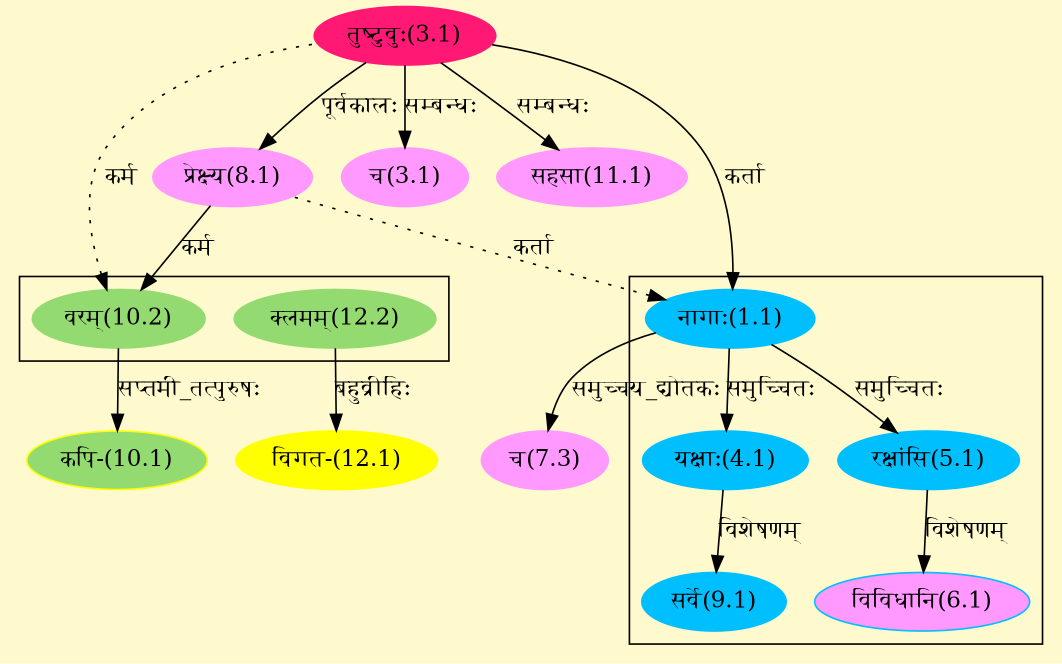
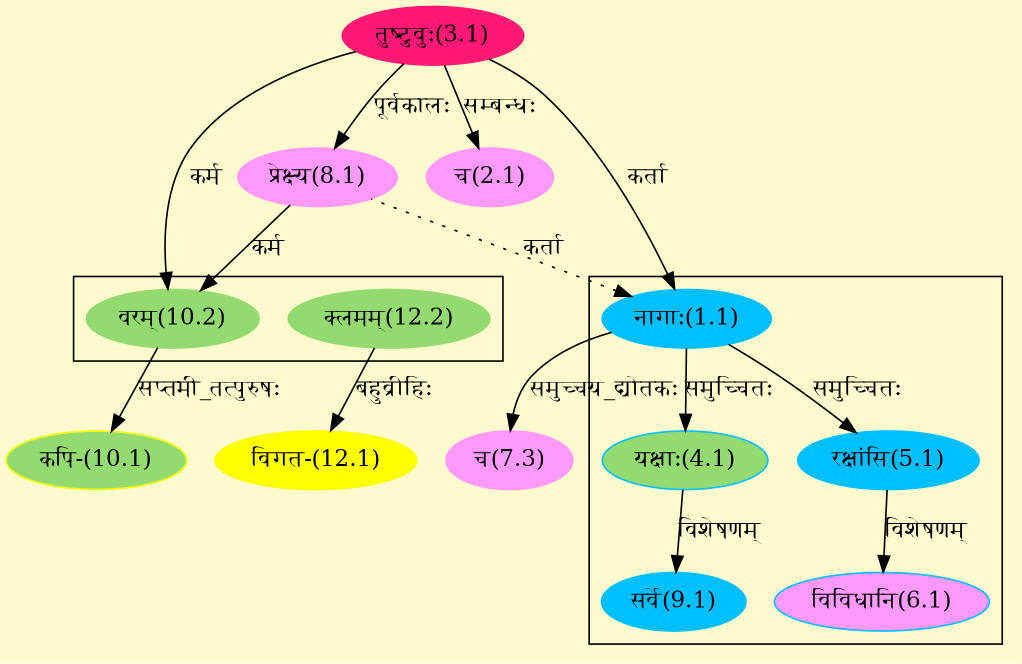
  digraph {
    bgcolor=lemonchiffon1
    compound=true
    rankdir=BT
    node [color="#00BFFF" style=filled]
    edge [dir=back]
-   n1 [label="यक्षाः(4.1)"]
+   n1 [label="यक्षाः(4.1)" fillcolor="#93DB70"]
    n2 [label="नागाः(1.1)"]
    n3 [label="रक्षांसि(5.1)"]
    n4 [fillcolor="#FF99FF" label="विविधानि(6.1)"]
    n5 [label="सर्वे(9.1)"]
    n6 [color="#93DB70" label="क्लमम्(12.2)"]
    n7 [color="#93DB70" label="वरम्(10.2)"]
    n8 [color="#FF1975" label="तुष्टुवुः(3.1)"]
    n9 [color="#FF99FF" label="प्रेक्ष्य(8.1)"]
-   n10 [color="#FF99FF" label="च(3.1)"]
+   n10 [color="#FF99FF" label="च(2.1)"]
    n11 [color="#FF99FF" label="च(7.3)"]
    n12 [color="#FFFF00" fillcolor="#93DB70" label="कपि-(10.1)"]
-   n13 [color="#FF99FF" label="सहसा(11.1)"]
    n14 [color="#FFFF00" label="विगत-(12.1)"]
    subgraph cluster_1 {
      n1
      n2
      n3
      n4
      n5
    }
    subgraph cluster_2 {
      n6
      n7
    }
    n1 -> n2 [label="समुच्चितः"]
    n2 -> n8 [label="कर्ता"]
    n2 -> n9 [label="कर्ता" style=dotted]
    n3 -> n2 [label="समुच्चितः"]
    n4 -> n3 [label="विशेषणम्"]
    n5 -> n1 [label="विशेषणम्"]
-   n7 -> n8 [label="कर्म" style=dotted]
+   n7 -> n8 [label="कर्म" style=solid]
    n7 -> n9 [label="कर्म"]
    n9 -> n8 [label="पूर्वकालः"]
    n10 -> n8 [label="सम्बन्धः"]
    n11 -> n2 [label="समुच्चय_द्योतकः"]
    n12 -> n7 [label="सप्तमी_तत्पुरुषः"]
-   n13 -> n8 [label="सम्बन्धः"]
    n14 -> n6 [label="बहुव्रीहिः"]
  }
